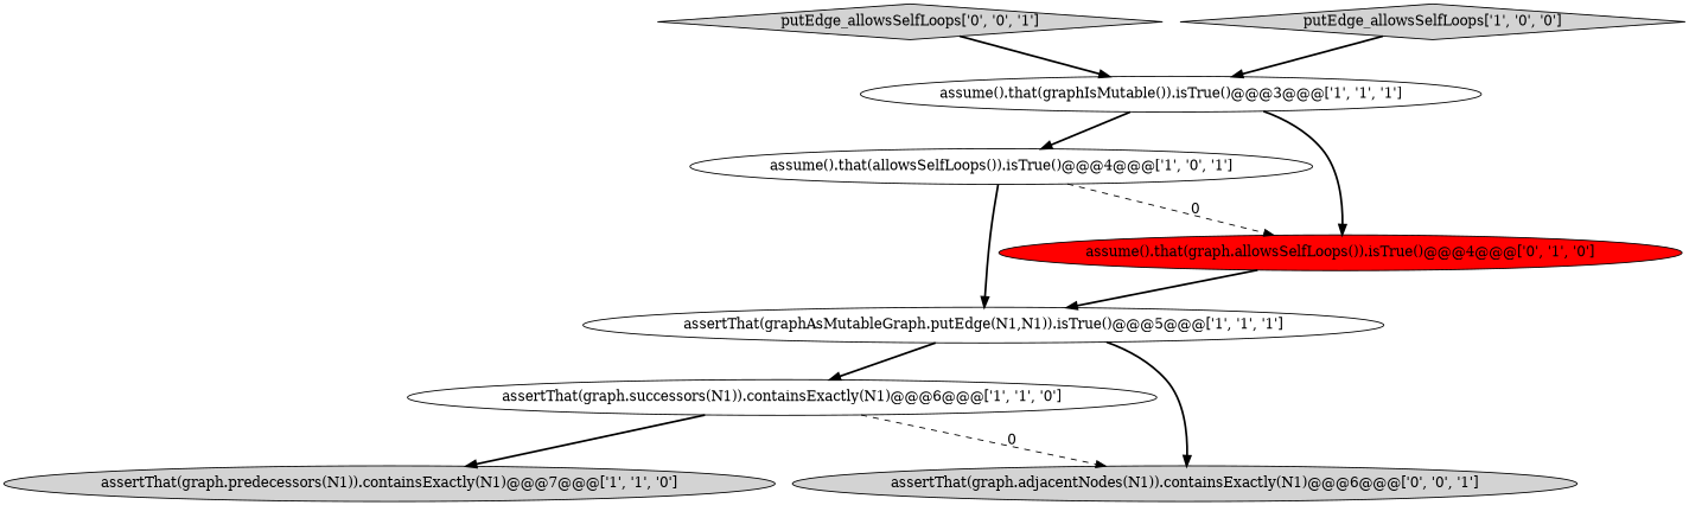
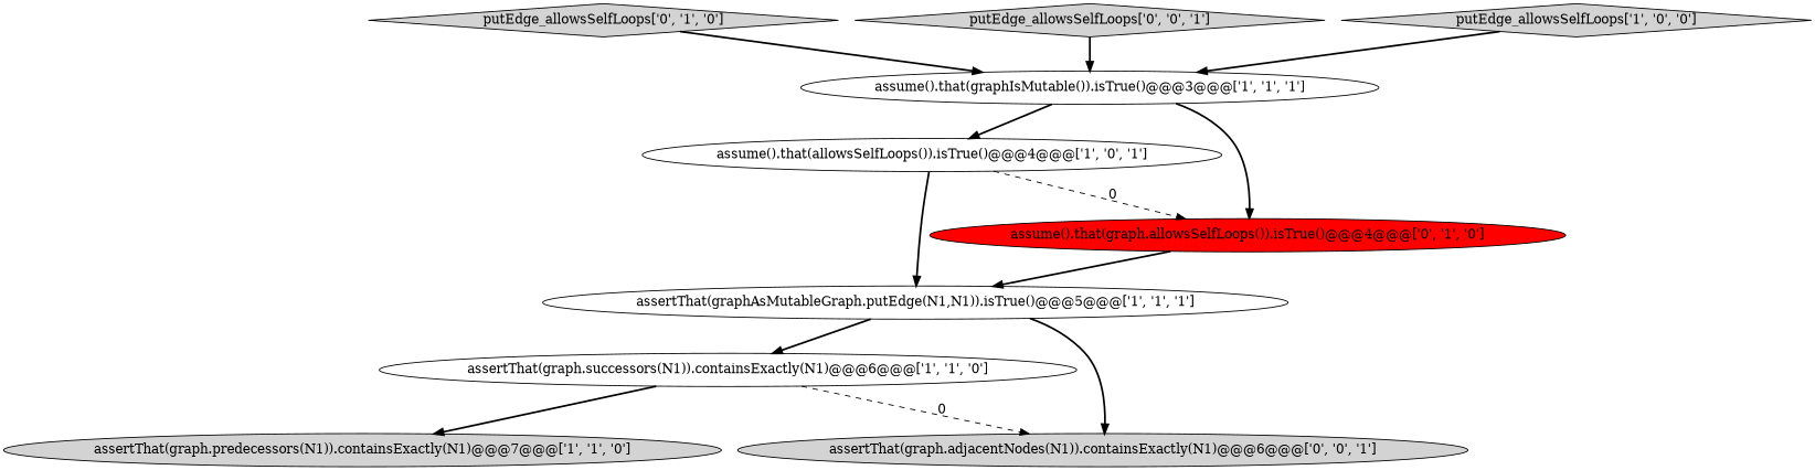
  digraph {
    node [fillcolor=lightgray shape=ellipse style=filled]
    edge [style=bold]
    n1 [fillcolor=white label="assertThat(graph.successors(N1)).containsExactly(N1)@@@6@@@['1', '1', '0']"]
    n2 [label="assertThat(graph.adjacentNodes(N1)).containsExactly(N1)@@@6@@@['0', '0', '1']"]
    n3 [label="assertThat(graph.predecessors(N1)).containsExactly(N1)@@@7@@@['1', '1', '0']"]
+   n4 [label="putEdge_allowsSelfLoops['0', '1', '0']" shape=diamond]
    n5 [fillcolor=white label="assume().that(graphIsMutable()).isTrue()@@@3@@@['1', '1', '1']"]
    n6 [fillcolor=white label="assume().that(allowsSelfLoops()).isTrue()@@@4@@@['1', '0', '1']"]
    n7 [fillcolor=red label="assume().that(graph.allowsSelfLoops()).isTrue()@@@4@@@['0', '1', '0']"]
    n8 [fillcolor=white label="assertThat(graphAsMutableGraph.putEdge(N1,N1)).isTrue()@@@5@@@['1', '1', '1']"]
    n9 [label="putEdge_allowsSelfLoops['0', '0', '1']" shape=diamond]
    n10 [label="putEdge_allowsSelfLoops['1', '0', '0']" shape=diamond]
    n1 -> n2 [label=0 style=dashed]
    n1 -> n3
+   n4 -> n5
    n5 -> n6
    n5 -> n7
    n6 -> n7 [label=0 style=dashed]
    n6 -> n8
    n7 -> n8
    n8 -> n1
    n8 -> n2
    n9 -> n5
    n10 -> n5
  }
